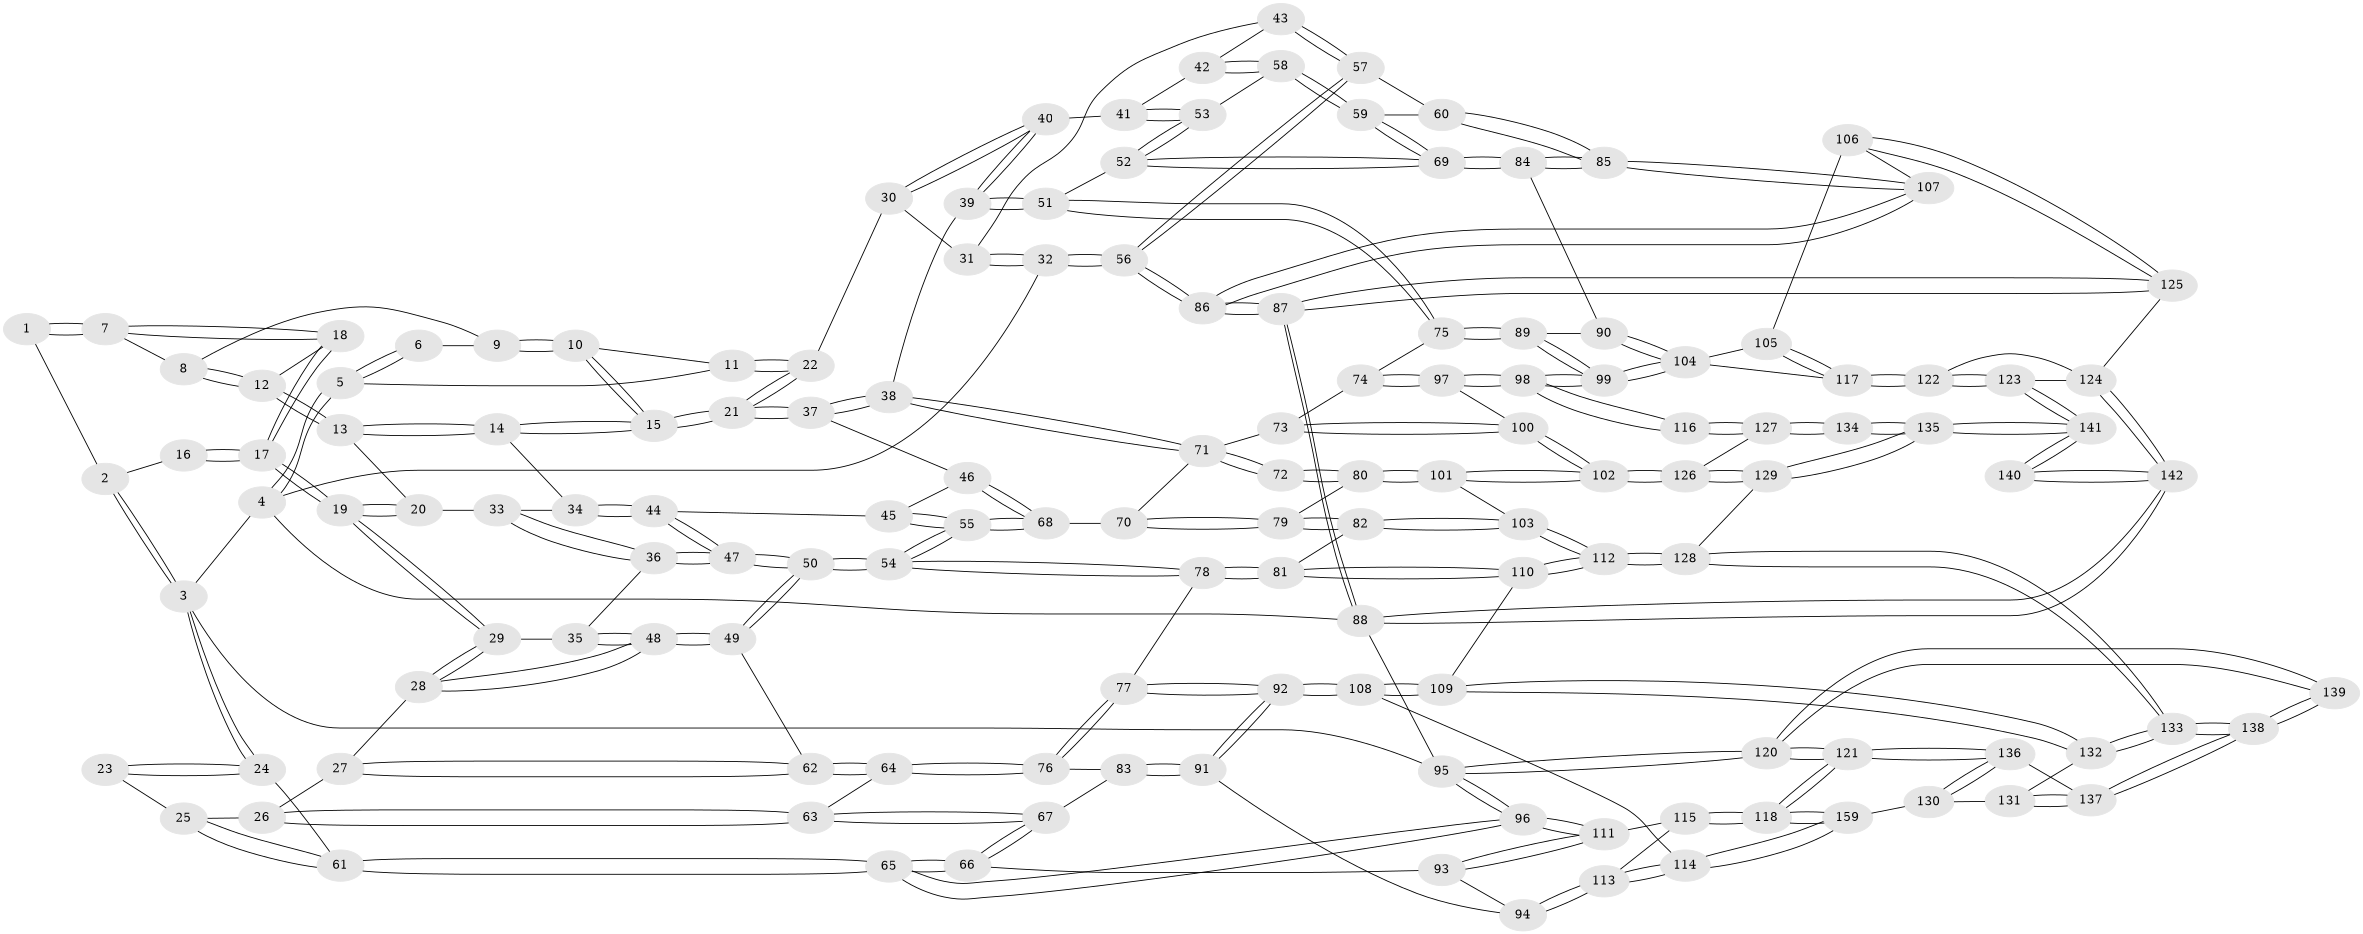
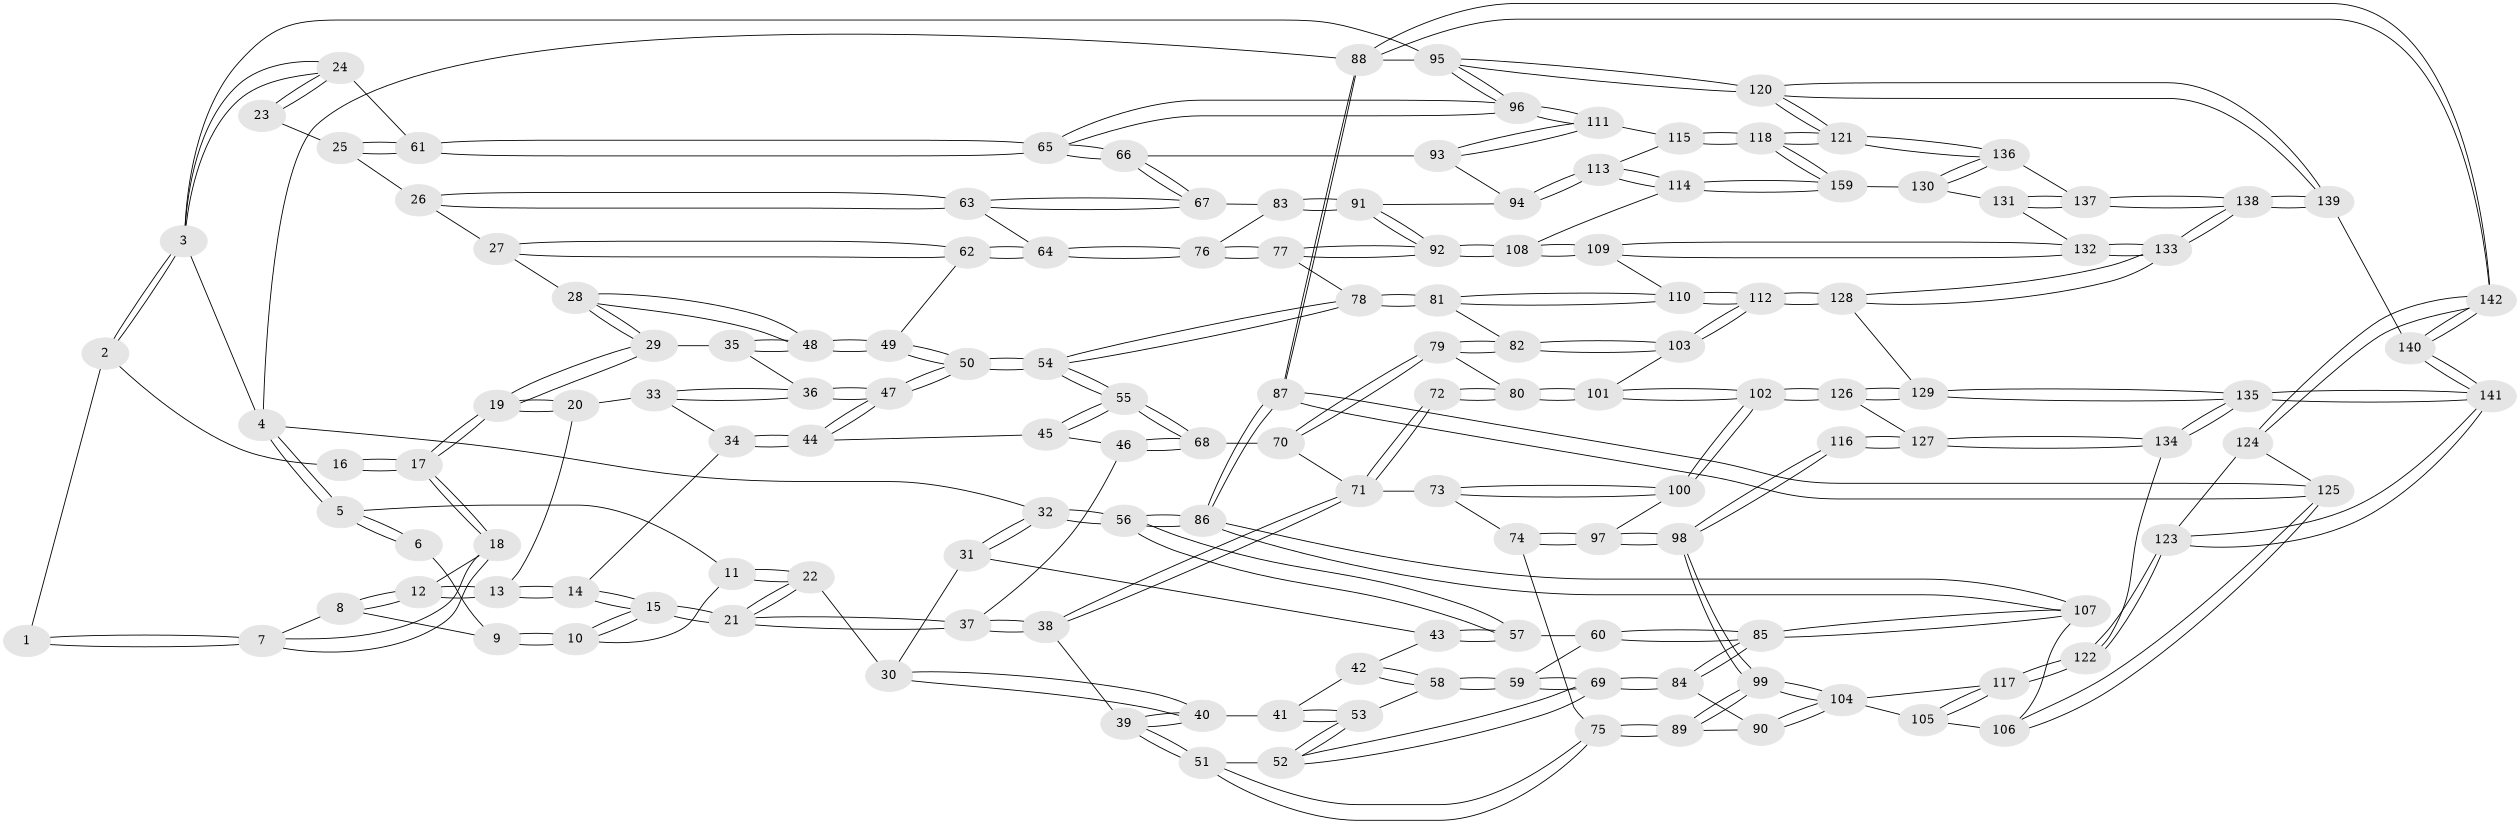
  graph {
    rankdir=LR
    node [color=gray90 style=filled]
    1
    2
    7
    3
    16
    8
    18
    4
    24
    95
    17
    5
    32
    88
    61
    96
    120
    6
    11
    56
    142
    9
    22
    10
    12
    13
    15
    21
    30
    14
    20
    34
    33
    44
    37
    19
    23
    25
    29
    35
    36
    38
    46
    31
    40
    26
    65
    27
    63
    28
    62
    64
    67
    48
    49
    43
    41
    57
    86
    47
    45
    50
    39
    71
    68
    51
    72
    73
    52
    75
    42
    53
    58
    59
    60
    55
    70
    54
    78
    69
    89
    84
    81
    107
    87
    85
    66
    76
    83
    77
    93
    111
    94
    91
    79
    90
    80
    82
    74
    100
    101
    97
    102
    98
    99
    92
    108
    110
    103
    112
    104
    125
    105
    117
    113
    109
    114
    115
    121
    139
    116
    127
    126
    129
    128
    106
    122
    132
    n129 [label=159]
    133
    118
    130
    134
    123
    136
    131
    140
    137
    124
    141
    135
    138
    1 -- 2
    1 -- 7
    1 -- 7
    2 -- 3
    2 -- 3
    2 -- 16
    7 -- 8
    7 -- 18
    7 -- 18
    3 -- 4
    3 -- 24
    3 -- 24
    3 -- 95
    16 -- 17
    16 -- 17
    8 -- 9
    8 -- 12
    8 -- 12
    4 -- 5
    4 -- 5
    4 -- 32
    4 -- 88
    24 -- 61
    95 -- 96
    95 -- 96
    95 -- 120
    95 -- 120
    17 -- 18
    17 -- 18
    17 -- 19
    17 -- 19
    5 -- 6
    5 -- 6
    5 -- 11
    32 -- 56
    32 -- 56
    88 -- 95
    88 -- 142
    88 -- 142
    61 -- 65
    61 -- 65
    96 -- 111
    96 -- 111
    120 -- 121
    120 -- 121
    120 -- 139
    120 -- 139
    6 -- 9
    11 -- 22
    11 -- 22
    56 -- 57
    56 -- 57
    56 -- 86
    56 -- 86
    9 -- 10
    9 -- 10
    22 -- 30
    10 -- 11
    10 -- 15
    10 -- 15
    12 -- 18
    12 -- 13
    12 -- 13
    13 -- 14
    13 -- 14
    13 -- 20
    15 -- 21
    15 -- 21
    21 -- 22
    21 -- 22
    21 -- 37
    21 -- 37
    30 -- 31
    30 -- 40
    30 -- 40
    14 -- 15
    14 -- 15
    14 -- 34
    20 -- 33
    34 -- 44
    34 -- 44
    33 -- 34
    33 -- 36
    33 -- 36
    44 -- 47
    44 -- 47
    44 -- 45
    37 -- 38
    37 -- 38
    37 -- 46
    19 -- 20
    19 -- 20
    19 -- 29
    19 -- 29
    23 -- 24
    23 -- 24
    23 -- 25
    25 -- 61
    25 -- 61
    25 -- 26
    29 -- 35
    35 -- 36
    35 -- 48
    35 -- 48
    36 -- 47
    36 -- 47
    38 -- 39
    38 -- 71
    38 -- 71
    46 -- 68
    46 -- 68
    31 -- 32
    31 -- 32
    31 -- 43
    40 -- 41
    26 -- 27
    26 -- 63
    26 -- 63
    65 -- 96
    65 -- 96
    65 -- 66
    65 -- 66
    27 -- 28
    27 -- 62
    27 -- 62
    63 -- 64
    63 -- 67
    63 -- 67
    28 -- 29
    28 -- 29
    28 -- 48
    28 -- 48
    62 -- 64
    62 -- 64
    64 -- 76
    64 -- 76
    67 -- 83
    48 -- 49
    48 -- 49
    49 -- 62
    49 -- 50
    49 -- 50
    43 -- 57
    43 -- 57
    41 -- 42
    41 -- 53
    41 -- 53
    57 -- 60
    86 -- 107
    86 -- 107
    86 -- 87
    86 -- 87
    47 -- 50
    47 -- 50
    45 -- 46
    45 -- 55
    45 -- 55
    50 -- 54
    50 -- 54
    39 -- 40
    39 -- 40
    39 -- 51
    39 -- 51
    71 -- 72
    71 -- 72
    71 -- 73
    68 -- 70
    51 -- 52
    51 -- 75
    51 -- 75
    72 -- 80
    72 -- 80
    73 -- 74
    73 -- 100
    73 -- 100
    52 -- 53
    52 -- 53
    52 -- 69
    52 -- 69
    75 -- 89
    75 -- 89
    42 -- 43
    42 -- 58
    42 -- 58
    53 -- 58
    58 -- 59
    58 -- 59
    59 -- 60
    59 -- 69
    59 -- 69
    60 -- 85
    60 -- 85
    55 -- 68
    55 -- 68
    70 -- 71
    70 -- 79
    70 -- 79
    54 -- 55
    54 -- 55
    54 -- 78
    54 -- 78
    78 -- 81
    78 -- 81
    69 -- 84
    69 -- 84
    89 -- 90
    89 -- 99
    89 -- 99
    84 -- 85
    84 -- 85
    84 -- 90
    81 -- 82
    81 -- 110
    81 -- 110
    87 -- 88
    87 -- 88
    87 -- 125
    87 -- 125
    85 -- 107
    85 -- 107
    66 -- 67
    66 -- 67
    66 -- 93
    76 -- 83
    76 -- 77
    76 -- 77
    83 -- 91
    83 -- 91
    77 -- 78
    77 -- 92
    77 -- 92
    93 -- 111
    93 -- 111
    93 -- 94
    111 -- 115
    94 -- 113
    94 -- 113
    91 -- 94
    91 -- 92
    91 -- 92
    79 -- 80
    79 -- 82
    79 -- 82
    90 -- 104
    90 -- 104
    80 -- 101
    80 -- 101
    82 -- 103
    82 -- 103
    74 -- 75
    74 -- 97
    74 -- 97
    100 -- 102
    100 -- 102
    101 -- 102
    101 -- 102
    101 -- 103
    97 -- 100
    97 -- 98
    97 -- 98
    102 -- 126
    102 -- 126
    98 -- 99
    98 -- 99
    98 -- 116
    98 -- 116
    99 -- 104
    99 -- 104
    92 -- 108
    92 -- 108
    108 -- 109
    108 -- 109
    108 -- 114
    110 -- 112
    110 -- 112
    103 -- 112
    103 -- 112
    112 -- 128
    112 -- 128
    104 -- 105
    104 -- 117
    105 -- 117
    105 -- 117
    105 -- 106
    117 -- 122
    117 -- 122
    113 -- 114
    113 -- 114
    113 -- 115
    109 -- 110
    109 -- 132
    109 -- 132
    114 -- n129
    114 -- n129
    115 -- 118
    115 -- 118
    121 -- 136
    121 -- 136
+   139 -- 140
    116 -- 127
    116 -- 127
    127 -- 134
    127 -- 134
    126 -- 127
    126 -- 129
    126 -- 129
    129 -- 135
    129 -- 135
    128 -- 129
    128 -- 133
    128 -- 133
    106 -- 107
    106 -- 125
    106 -- 125
-   122 -- 124
+   122 -- 134
    122 -- 123
    122 -- 123
    132 -- 133
    132 -- 133
    n129 -- 130
    133 -- 138
    133 -- 138
    118 -- 121
    118 -- 121
    118 -- n129
    118 -- n129
    130 -- 136
    130 -- 136
    130 -- 131
    134 -- 135
    134 -- 135
    123 -- 124
    123 -- 141
    123 -- 141
    136 -- 137
    131 -- 132
    131 -- 137
    131 -- 137
    140 -- 142
    140 -- 142
    140 -- 141
    140 -- 141
    137 -- 138
    137 -- 138
    124 -- 142
    124 -- 142
    124 -- 125
    135 -- 141
    135 -- 141
    138 -- 139
    138 -- 139
  }
